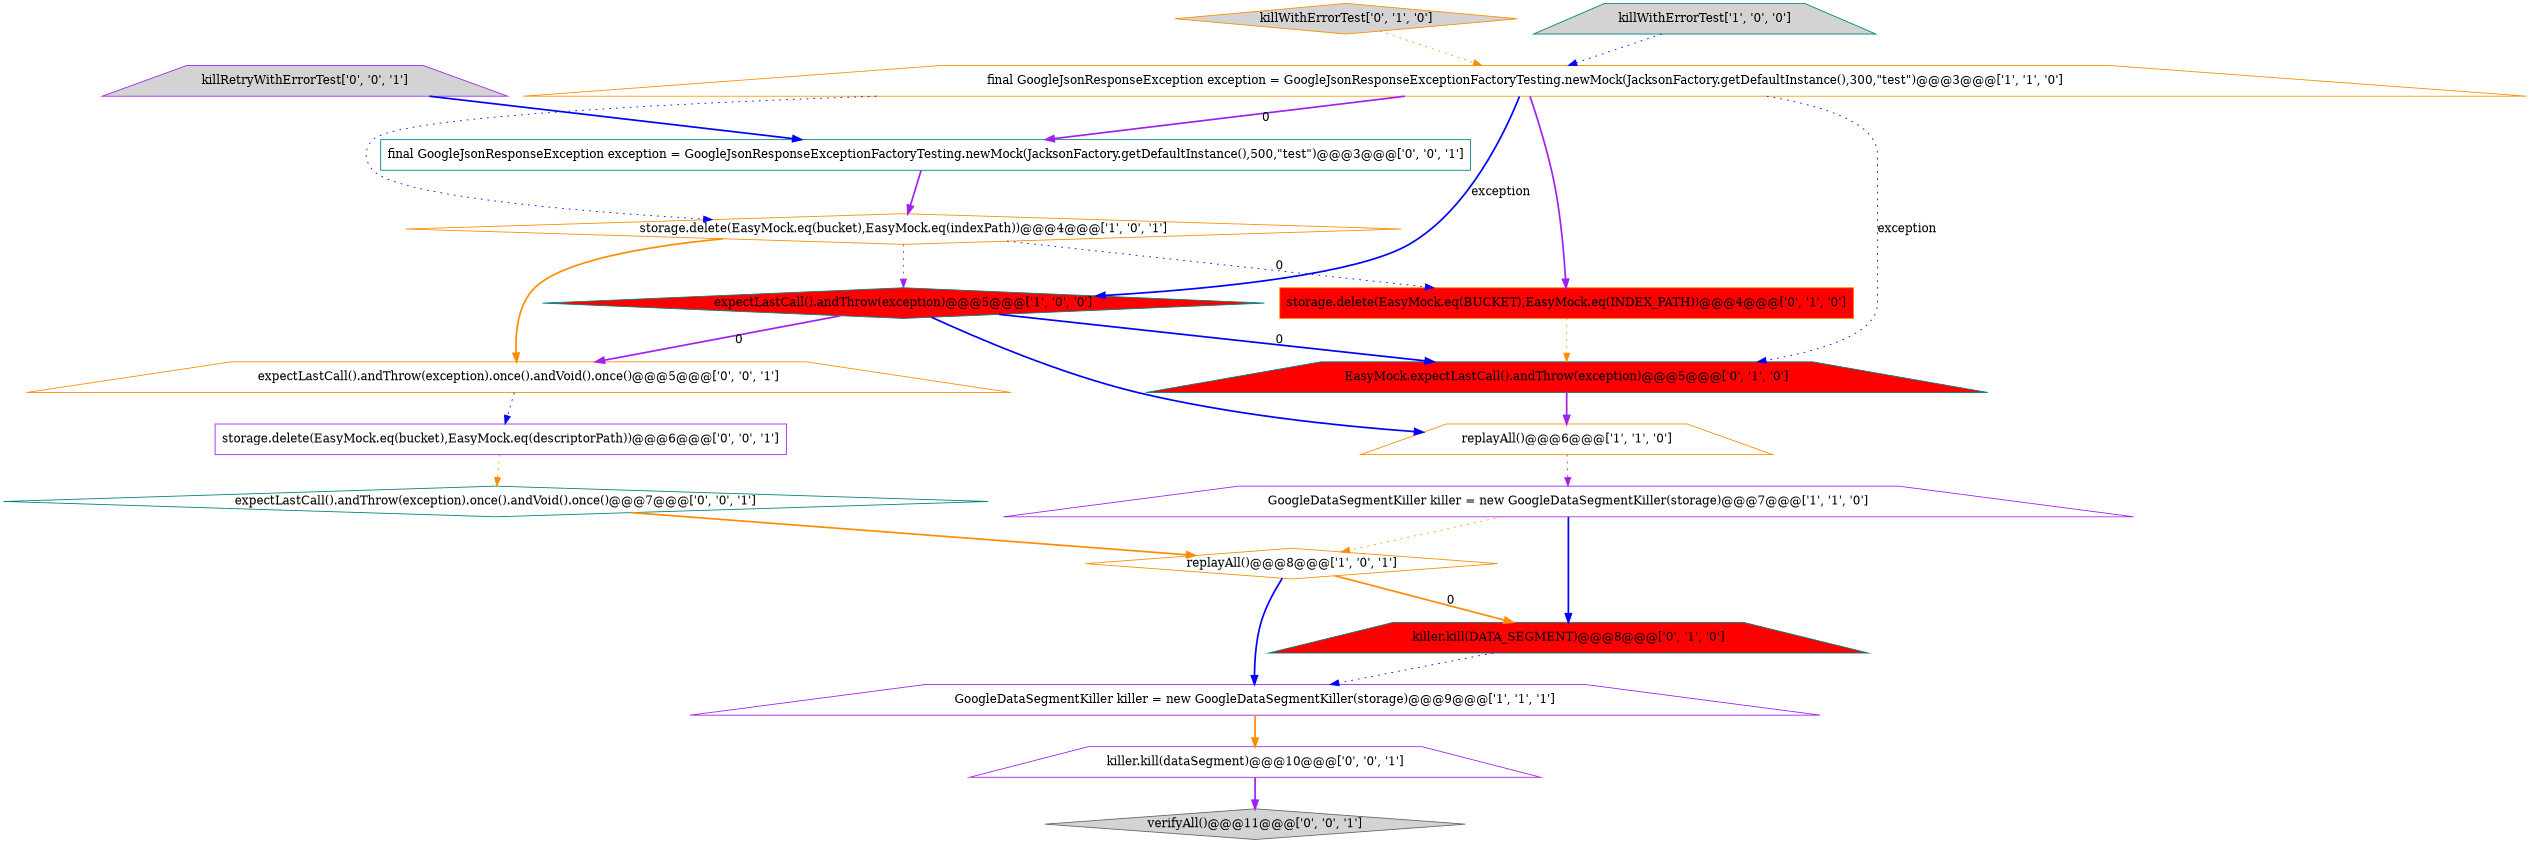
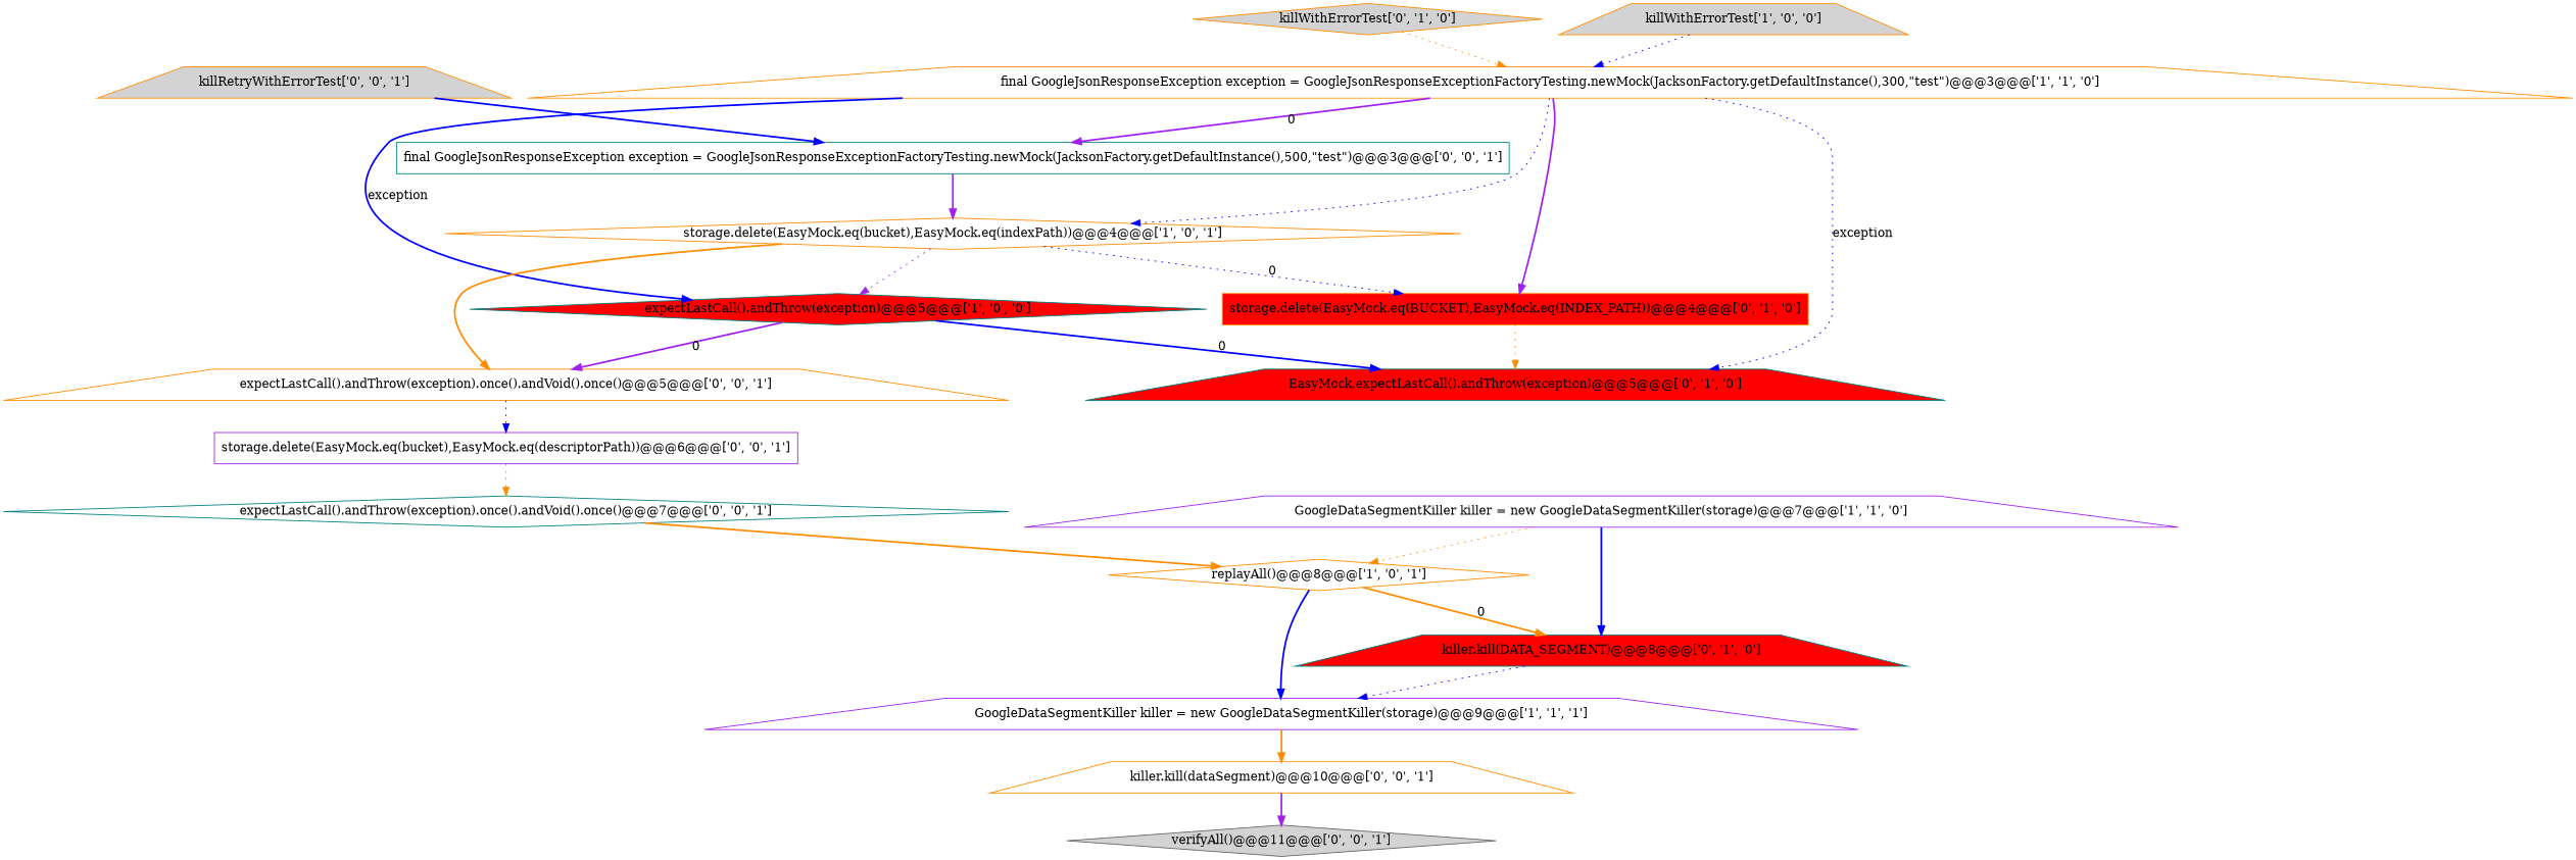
  digraph {
    node [color=darkorange fillcolor=white shape=trapezium style=filled]
    edge [color=blue style=bold]
    n1 [color=purple label="storage.delete(EasyMock.eq(bucket),EasyMock.eq(descriptorPath))@@@6@@@['0', '0', '1']" shape=box]
    n2 [color=teal label="expectLastCall().andThrow(exception).once().andVoid().once()@@@7@@@['0', '0', '1']" shape=diamond]
    n3 [label="replayAll()@@@8@@@['1', '0', '1']" shape=diamond]
    n4 [fillcolor=lightgray label="killWithErrorTest['0', '1', '0']" shape=diamond]
    n5 [label="final GoogleJsonResponseException exception = GoogleJsonResponseExceptionFactoryTesting.newMock(JacksonFactory.getDefaultInstance(),300,\"test\")@@@3@@@['1', '1', '0']"]
    n6 [label="storage.delete(EasyMock.eq(bucket),EasyMock.eq(indexPath))@@@4@@@['1', '0', '1']" shape=diamond]
    n7 [fillcolor=red label="storage.delete(EasyMock.eq(BUCKET),EasyMock.eq(INDEX_PATH))@@@4@@@['0', '1', '0']" shape=box]
    n8 [color=teal fillcolor=red label="expectLastCall().andThrow(exception)@@@5@@@['1', '0', '0']" shape=diamond]
    n9 [color=teal fillcolor=red label="EasyMock.expectLastCall().andThrow(exception)@@@5@@@['0', '1', '0']"]
    n10 [color=teal label="final GoogleJsonResponseException exception = GoogleJsonResponseExceptionFactoryTesting.newMock(JacksonFactory.getDefaultInstance(),500,\"test\")@@@3@@@['0', '0', '1']" shape=box]
    n11 [color=purple label="GoogleDataSegmentKiller killer = new GoogleDataSegmentKiller(storage)@@@9@@@['1', '1', '1']"]
    n12 [color=teal fillcolor=red label="killer.kill(DATA_SEGMENT)@@@8@@@['0', '1', '0']"]
    n13 [label="expectLastCall().andThrow(exception).once().andVoid().once()@@@5@@@['0', '0', '1']"]
-   n14 [label="replayAll()@@@6@@@['1', '1', '0']"]
-   n15 [color=purple fillcolor=lightgray label="killRetryWithErrorTest['0', '0', '1']"]
+   n15 [fillcolor=lightgray label="killRetryWithErrorTest['0', '0', '1']"]
    n16 [color=purple label="GoogleDataSegmentKiller killer = new GoogleDataSegmentKiller(storage)@@@7@@@['1', '1', '0']"]
-   n17 [color=purple label="killer.kill(dataSegment)@@@10@@@['0', '0', '1']"]
+   n17 [label="killer.kill(dataSegment)@@@10@@@['0', '0', '1']"]
    n18 [color=gray40 fillcolor=lightgray label="verifyAll()@@@11@@@['0', '0', '1']" shape=diamond]
-   n19 [color=teal fillcolor=lightgray label="killWithErrorTest['1', '0', '0']"]
+   n19 [fillcolor=lightgray label="killWithErrorTest['1', '0', '0']"]
    n1 -> n2 [color=darkorange style=dotted]
    n2 -> n3 [color=darkorange]
    n3 -> n11
    n3 -> n12 [color=darkorange label=0]
    n4 -> n5 [color=darkorange style=dotted]
    n5 -> n6 [style=dotted]
    n5 -> n7 [color=purple]
    n5 -> n8 [label=exception]
    n5 -> n9 [label=exception style=dotted]
    n5 -> n10 [color=purple label=0]
    n6 -> n7 [label=0 style=dotted]
    n6 -> n8 [color=purple style=dotted]
    n6 -> n13 [color=darkorange]
    n7 -> n9 [color=darkorange style=dotted]
    n8 -> n9 [label=0]
    n8 -> n13 [color=purple label=0]
-   n8 -> n14
-   n9 -> n14 [color=purple]
    n10 -> n6 [color=purple]
    n11 -> n17 [color=darkorange]
    n12 -> n11 [style=dotted]
    n13 -> n1 [style=dotted]
-   n14 -> n16 [color=purple style=dotted]
    n15 -> n10
    n16 -> n3 [color=darkorange style=dotted]
    n16 -> n12
    n17 -> n18 [color=purple]
    n19 -> n5 [style=dotted]
  }
